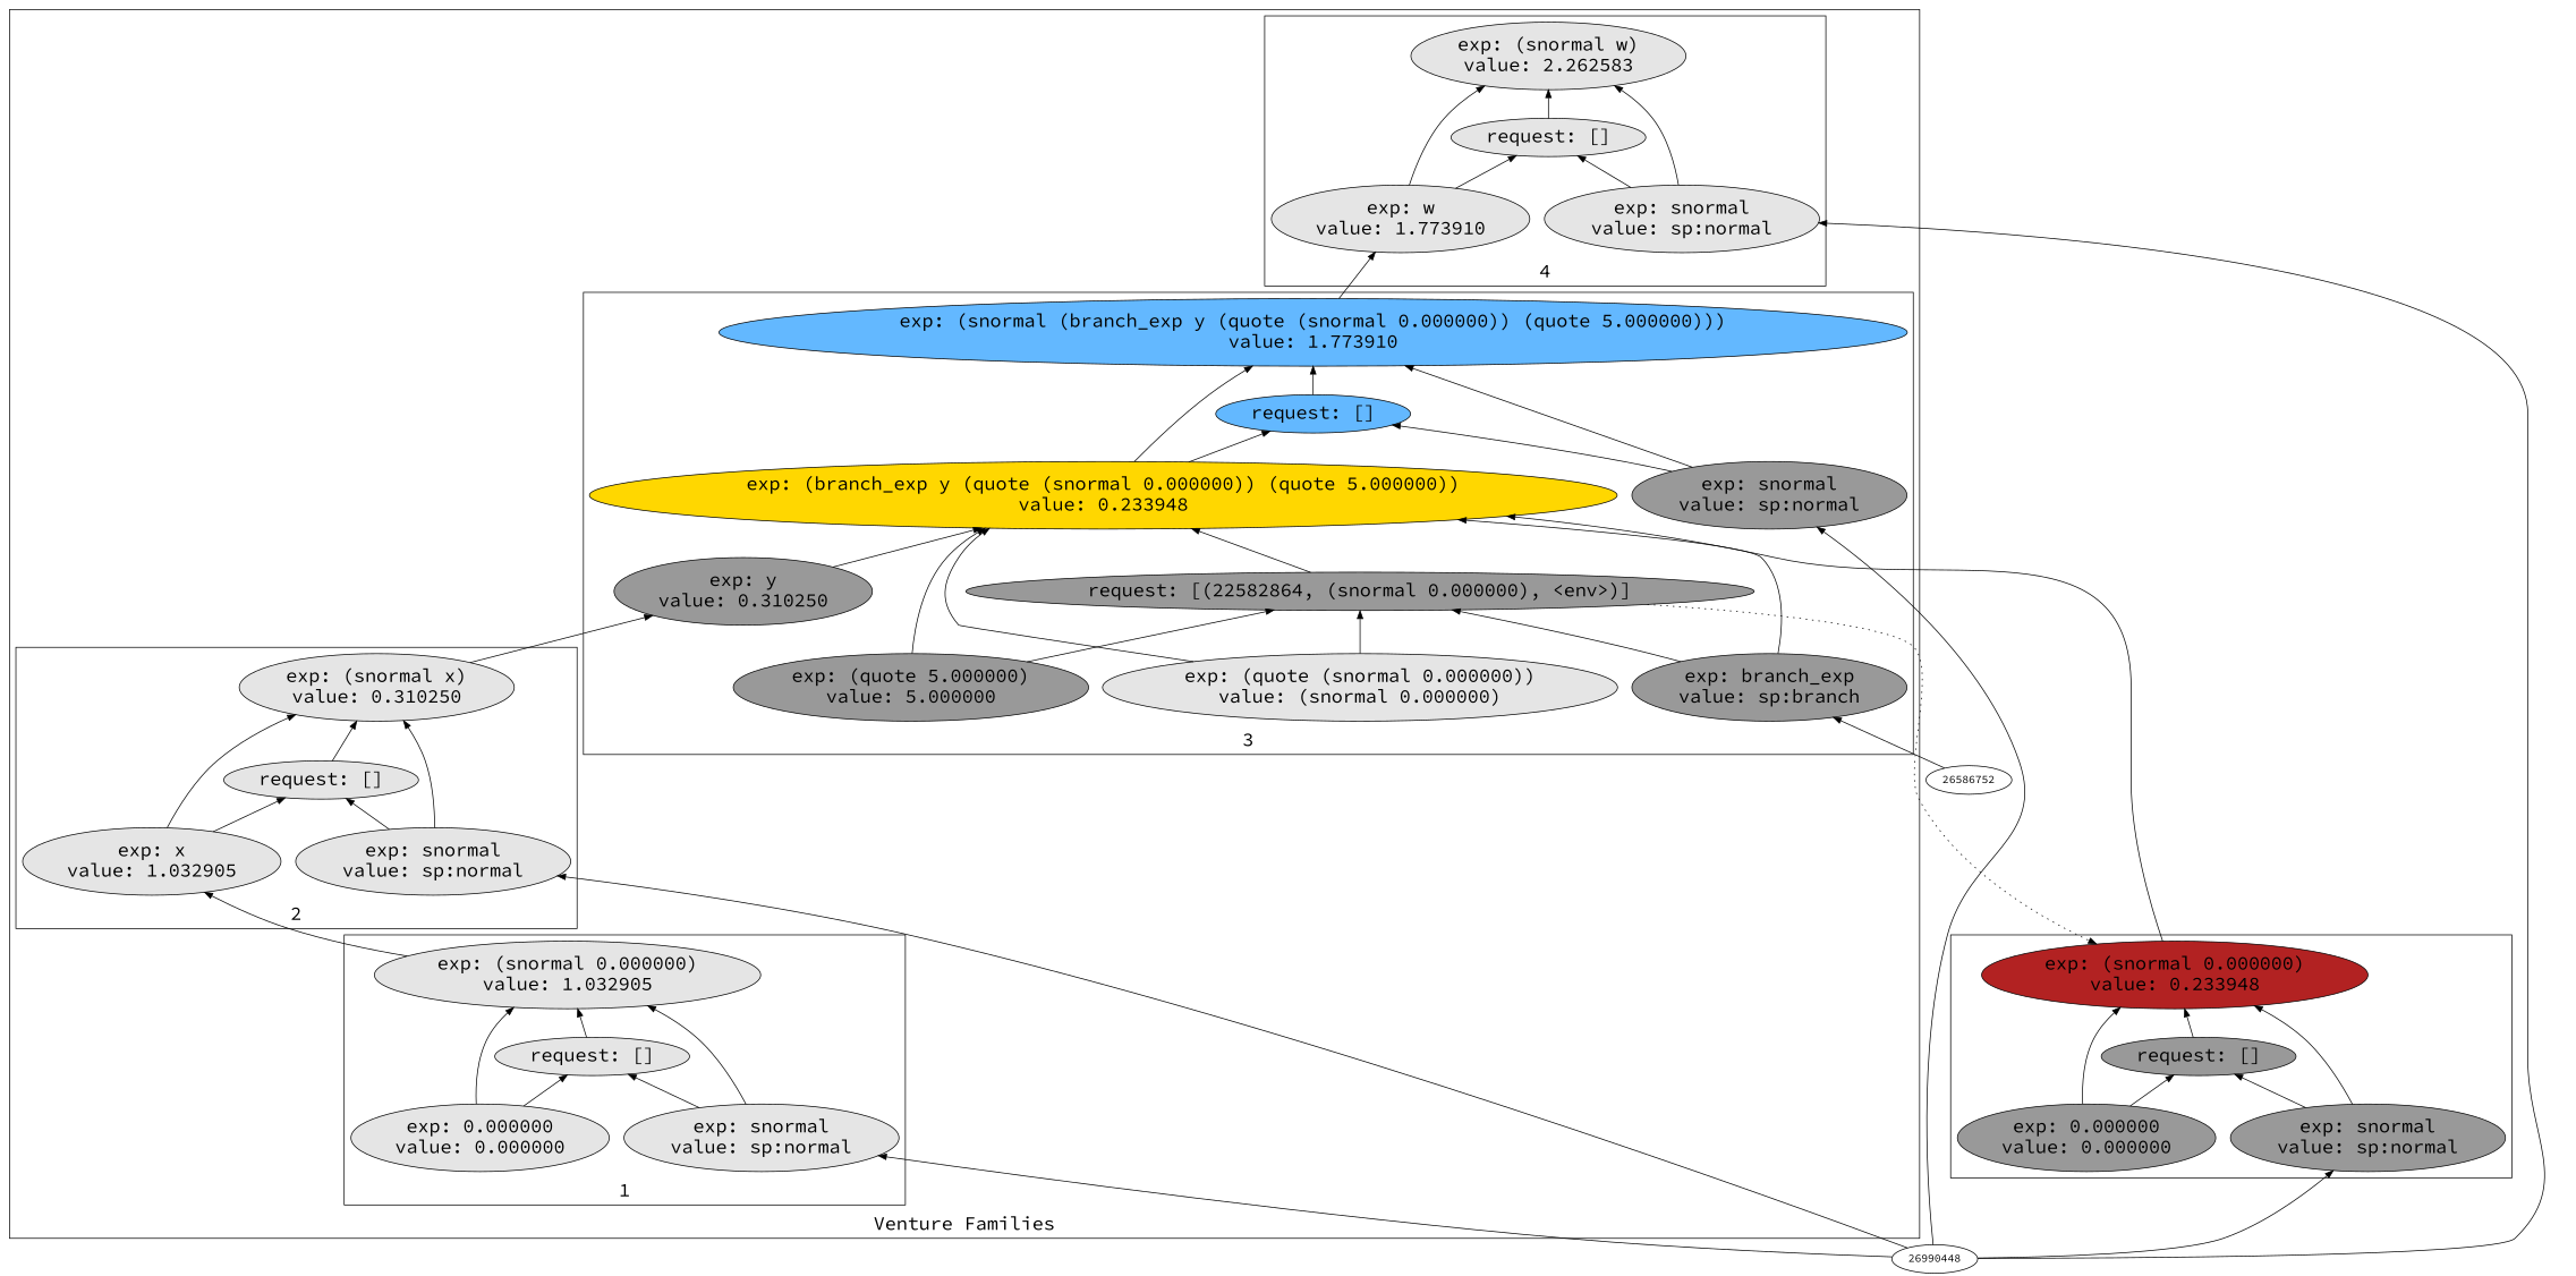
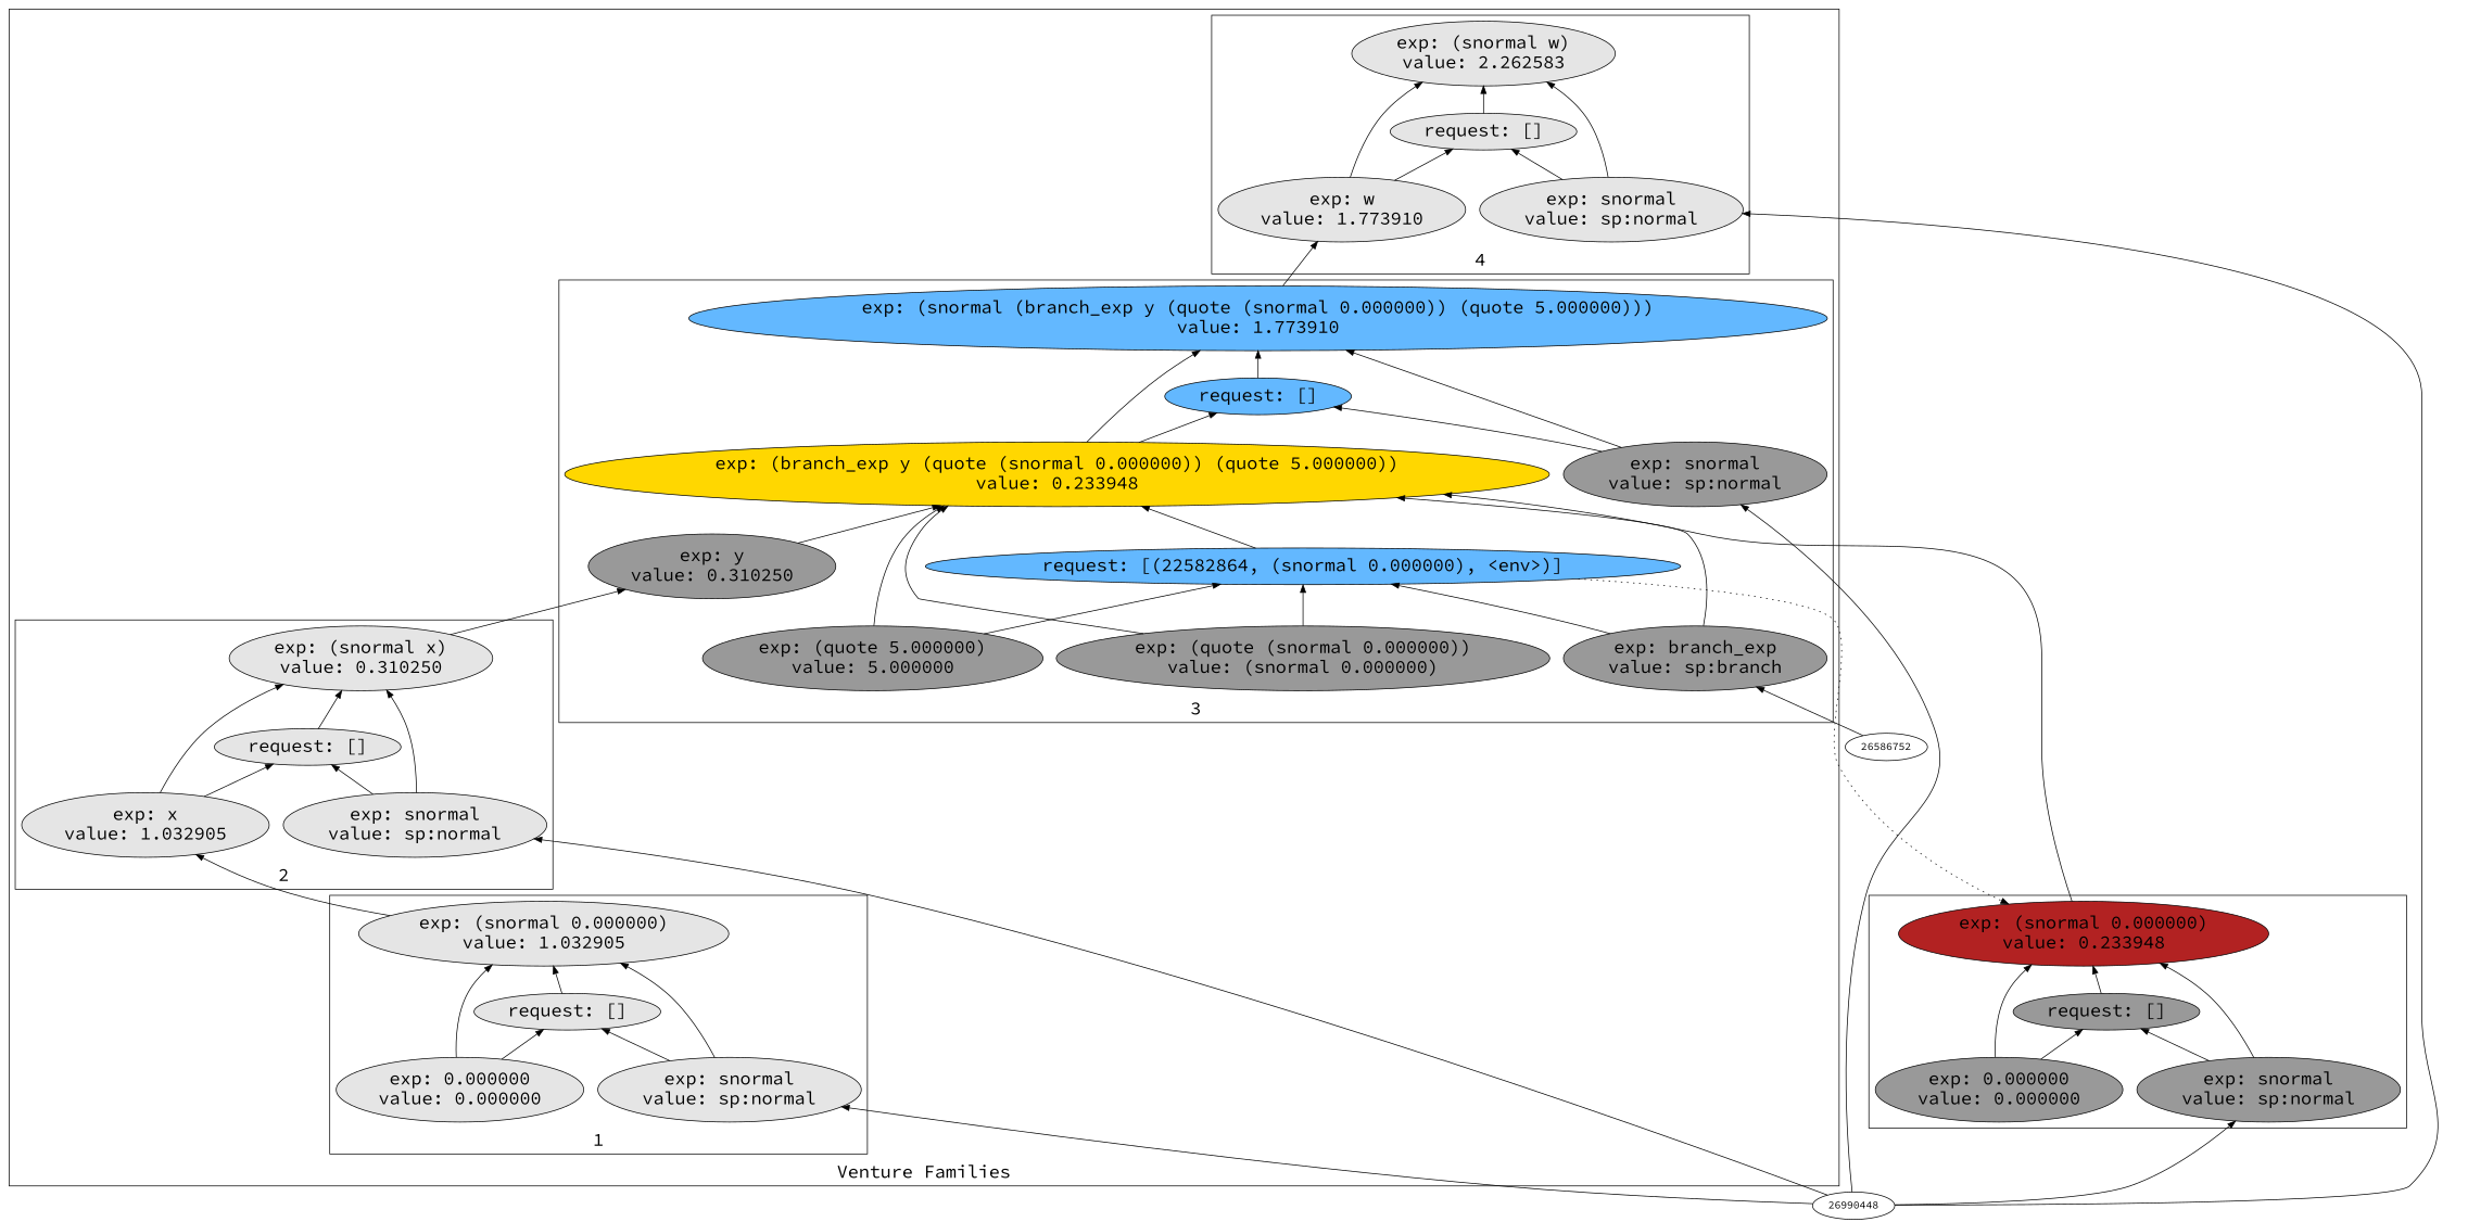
  digraph {
    fontname="Source Code Pro"
    fontsize=24
    rankdir=BT
    node [fillcolor=grey90 fontname="Source Code Pro" fontsize=24 shape=ellipse style=filled]
    edge [arrowhead=normal color=black constraint=true fontname="Source Code Pro" style=solid]
    n1 [label="exp: (snormal 0.000000)\nvalue: 1.032905"]
    n2 [label="request: []"]
    n3 [label="exp: snormal\nvalue: sp:normal"]
    n4 [label="exp: 0.000000\nvalue: 0.000000"]
    n5 [label="exp: (snormal x)\nvalue: 0.310250"]
    n6 [label="request: []"]
    n7 [label="exp: snormal\nvalue: sp:normal"]
    n8 [label="exp: x\nvalue: 1.032905"]
    n9 [fillcolor=steelblue1 label="exp: (snormal (branch_exp y (quote (snormal 0.000000)) (quote 5.000000)))\nvalue: 1.773910"]
    n10 [fillcolor=steelblue1 label="request: []"]
    n11 [fillcolor=grey60 label="exp: snormal\nvalue: sp:normal"]
    n12 [fillcolor=gold label="exp: (branch_exp y (quote (snormal 0.000000)) (quote 5.000000))\nvalue: 0.233948"]
-   n13 [fillcolor=grey60 label="request: [(22582864, (snormal 0.000000), <env>)]"]
+   n13 [fillcolor=steelblue1 label="request: [(22582864, (snormal 0.000000), <env>)]"]
    n14 [fillcolor=grey60 label="exp: branch_exp\nvalue: sp:branch"]
    n15 [fillcolor=grey60 label="exp: y\nvalue: 0.310250"]
-   n16 [label="exp: (quote (snormal 0.000000))\nvalue: (snormal 0.000000)"]
+   n16 [fillcolor=grey60 label="exp: (quote (snormal 0.000000))\nvalue: (snormal 0.000000)"]
    n17 [fillcolor=grey60 label="exp: (quote 5.000000)\nvalue: 5.000000"]
    n18 [label="exp: (snormal w)\nvalue: 2.262583"]
    n19 [label="request: []"]
    n20 [label="exp: snormal\nvalue: sp:normal"]
    n21 [label="exp: w\nvalue: 1.773910"]
    n22 [fillcolor=firebrick label="exp: (snormal 0.000000)\nvalue: 0.233948"]
    n23 [fillcolor=grey60 label="request: []"]
    n24 [fillcolor=grey60 label="exp: snormal\nvalue: sp:normal"]
    n25 [fillcolor=grey60 label="exp: 0.000000\nvalue: 0.000000"]
    26990448 [fillcolor="" fontsize="" shape="" style=""]
    26586752 [fillcolor="" fontsize="" shape="" style=""]
    subgraph cluster_1 {
      label="Venture Families"
      subgraph cluster_2 {
        label=1
        n1
        n2
        n3
        n4
      }
      subgraph cluster_3 {
        label=2
        n5
        n6
        n7
        n8
      }
      subgraph cluster_4 {
        label=3
        n9
        n10
        n11
        n12
        n13
        n14
        n15
        n16
        n17
      }
      subgraph cluster_5 {
        label=4
        n18
        n19
        n20
        n21
      }
    }
    subgraph cluster_6 {
      n22
      n23
      n24
      n25
    }
    n1 -> n8
    n2 -> n1
    n3 -> n1
    n3 -> n2
    n4 -> n1
    n4 -> n2
    n5 -> n15
    n6 -> n5
    n7 -> n5
    n7 -> n6
    n8 -> n5
    n8 -> n6
    n9 -> n21
    n10 -> n9
    n11 -> n9
    n11 -> n10
    n12 -> n9
    n12 -> n10
    n13 -> n12
    n13 -> n22 [constraint=false style=dotted]
    n14 -> n12
    n14 -> n13
    n15 -> n12
    n16 -> n12
    n16 -> n13
    n17 -> n12
    n17 -> n13
    n19 -> n18
    n20 -> n18
    n20 -> n19
    n21 -> n18
    n21 -> n19
    n22 -> n12
    n23 -> n22
    n24 -> n22
    n24 -> n23
    n25 -> n22
    n25 -> n23
    26990448 -> n3
    26990448 -> n7
    26990448 -> n11
    26990448 -> n20
    26990448 -> n24
    26586752 -> n14
  }
